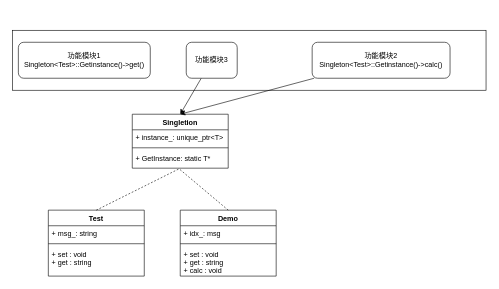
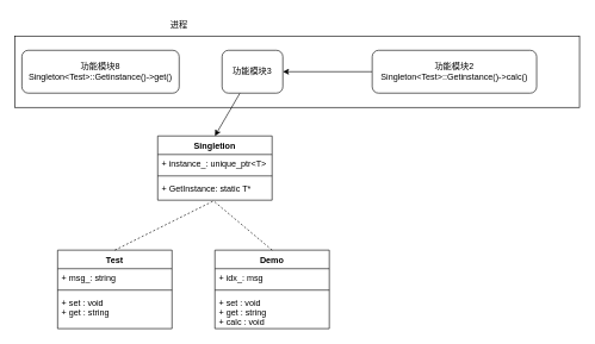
  <mxCell id="0" />
  <mxCell id="1" parent="0" />
  <mxCell id="2" value="Singletion" style="swimlane;fontStyle=1;align=center;verticalAlign=top;childLayout=stackLayout;horizontal=1;startSize=26;horizontalStack=0;resizeParent=1;resizeParentMax=0;resizeLast=0;collapsible=1;marginBottom=0;" parent="1" vertex="1"><mxGeometry x="220" y="190" width="160" height="90" as="geometry" /></mxCell>
  <mxCell id="3" value="+ instance_: unique_ptr&lt;T&gt;" style="text;strokeColor=none;fillColor=none;align=left;verticalAlign=top;spacingLeft=4;spacingRight=4;overflow=hidden;rotatable=0;points=[[0,0.5],[1,0.5]];portConstraint=eastwest;" parent="2" vertex="1"><mxGeometry y="26" width="160" height="26" as="geometry" /></mxCell>
  <mxCell id="4" value="" style="line;strokeWidth=1;fillColor=none;align=left;verticalAlign=middle;spacingTop=-1;spacingLeft=3;spacingRight=3;rotatable=0;labelPosition=right;points=[];portConstraint=eastwest;" parent="2" vertex="1"><mxGeometry y="52" width="160" height="8" as="geometry" /></mxCell>
  <mxCell id="5" value="+ GetInstance: static T*" style="text;strokeColor=none;fillColor=none;align=left;verticalAlign=top;spacingLeft=4;spacingRight=4;overflow=hidden;rotatable=0;points=[[0,0.5],[1,0.5]];portConstraint=eastwest;" parent="2" vertex="1"><mxGeometry y="60" width="160" height="30" as="geometry" /></mxCell>
  <mxCell id="6" value="" style="rounded=0;whiteSpace=wrap;html=1;" parent="1" vertex="1"><mxGeometry x="20" y="50" width="790" height="100" as="geometry" /></mxCell>
- <mxCell id="8" value="功能模块1&lt;br&gt;Singleton&amp;lt;Test&amp;gt;::Getinstance()-&amp;gt;get()" style="rounded=1;whiteSpace=wrap;html=1;" parent="1" vertex="1"><mxGeometry x="30" y="70" width="220" height="60" as="geometry" /></mxCell>
- <mxCell id="9" style="rounded=0;orthogonalLoop=1;jettySize=auto;html=1;entryX=0.5;entryY=0;entryDx=0;entryDy=0;" parent="1" source="10" target="2" edge="1"><mxGeometry relative="1" as="geometry"><mxPoint x="250" y="170" as="targetPoint" /></mxGeometry></mxCell>
+ <mxCell id="7" value="进程" style="text;html=1;strokeColor=none;fillColor=none;align=center;verticalAlign=middle;whiteSpace=wrap;rounded=0;" parent="1" vertex="1"><mxGeometry x="220" y="20" width="60" height="30" as="geometry" /></mxCell>
+ <mxCell id="8" value="功能模块8&lt;br&gt;Singleton&amp;lt;Test&amp;gt;::Getinstance()-&amp;gt;get()" style="rounded=1;whiteSpace=wrap;html=1;" parent="1" vertex="1"><mxGeometry x="30" y="70" width="220" height="60" as="geometry" /></mxCell>
+ <mxCell id="9" style="rounded=0;orthogonalLoop=1;jettySize=auto;html=1;" parent="1" source="10" target="12" edge="1"><mxGeometry relative="1" as="geometry"><mxPoint x="250" y="170" as="targetPoint" /></mxGeometry></mxCell>
  <mxCell id="10" value="功能模块2&lt;br&gt;Singleton&amp;lt;Test&amp;gt;::Getinstance()-&amp;gt;calc()" style="rounded=1;whiteSpace=wrap;html=1;" parent="1" vertex="1"><mxGeometry x="520" y="70" width="230" height="60" as="geometry" /></mxCell>
  <mxCell id="11" style="edgeStyle=none;rounded=0;orthogonalLoop=1;jettySize=auto;html=1;entryX=0.5;entryY=0;entryDx=0;entryDy=0;" parent="1" source="12" target="2" edge="1"><mxGeometry relative="1" as="geometry" /></mxCell>
  <mxCell id="12" value="功能模块3" style="rounded=1;whiteSpace=wrap;html=1;" parent="1" vertex="1"><mxGeometry x="310" y="70" width="85" height="60" as="geometry" /></mxCell>
  <mxCell id="13" value="Test" style="swimlane;fontStyle=1;align=center;verticalAlign=top;childLayout=stackLayout;horizontal=1;startSize=26;horizontalStack=0;resizeParent=1;resizeParentMax=0;resizeLast=0;collapsible=1;marginBottom=0;" parent="1" vertex="1"><mxGeometry x="80" y="350" width="160" height="110" as="geometry" /></mxCell>
  <mxCell id="14" value="+ msg_: string" style="text;strokeColor=none;fillColor=none;align=left;verticalAlign=top;spacingLeft=4;spacingRight=4;overflow=hidden;rotatable=0;points=[[0,0.5],[1,0.5]];portConstraint=eastwest;" parent="13" vertex="1"><mxGeometry y="26" width="160" height="26" as="geometry" /></mxCell>
  <mxCell id="15" value="" style="line;strokeWidth=1;fillColor=none;align=left;verticalAlign=middle;spacingTop=-1;spacingLeft=3;spacingRight=3;rotatable=0;labelPosition=right;points=[];portConstraint=eastwest;" parent="13" vertex="1"><mxGeometry y="52" width="160" height="8" as="geometry" /></mxCell>
  <mxCell id="16" value="+ set : void&#10;+ get : string" style="text;strokeColor=none;fillColor=none;align=left;verticalAlign=top;spacingLeft=4;spacingRight=4;overflow=hidden;rotatable=0;points=[[0,0.5],[1,0.5]];portConstraint=eastwest;" parent="13" vertex="1"><mxGeometry y="60" width="160" height="50" as="geometry" /></mxCell>
  <mxCell id="17" value="Demo" style="swimlane;fontStyle=1;align=center;verticalAlign=top;childLayout=stackLayout;horizontal=1;startSize=26;horizontalStack=0;resizeParent=1;resizeParentMax=0;resizeLast=0;collapsible=1;marginBottom=0;" parent="1" vertex="1"><mxGeometry x="300" y="350" width="160" height="110" as="geometry" /></mxCell>
  <mxCell id="18" value="+ idx_: msg" style="text;strokeColor=none;fillColor=none;align=left;verticalAlign=top;spacingLeft=4;spacingRight=4;overflow=hidden;rotatable=0;points=[[0,0.5],[1,0.5]];portConstraint=eastwest;" parent="17" vertex="1"><mxGeometry y="26" width="160" height="26" as="geometry" /></mxCell>
  <mxCell id="19" value="" style="line;strokeWidth=1;fillColor=none;align=left;verticalAlign=middle;spacingTop=-1;spacingLeft=3;spacingRight=3;rotatable=0;labelPosition=right;points=[];portConstraint=eastwest;" parent="17" vertex="1"><mxGeometry y="52" width="160" height="8" as="geometry" /></mxCell>
  <mxCell id="20" value="+ set : void&#10;+ get : string&#10;+ calc : void" style="text;strokeColor=none;fillColor=none;align=left;verticalAlign=top;spacingLeft=4;spacingRight=4;overflow=hidden;rotatable=0;points=[[0,0.5],[1,0.5]];portConstraint=eastwest;" parent="17" vertex="1"><mxGeometry y="60" width="160" height="50" as="geometry" /></mxCell>
  <mxCell id="21" value="" style="endArrow=none;dashed=1;html=1;rounded=0;exitX=0.5;exitY=0;exitDx=0;exitDy=0;entryX=0.496;entryY=1.014;entryDx=0;entryDy=0;entryPerimeter=0;" parent="1" source="13" target="5" edge="1"><mxGeometry width="50" height="50" relative="1" as="geometry"><mxPoint x="270" y="330" as="sourcePoint" /><mxPoint x="320" y="280" as="targetPoint" /></mxGeometry></mxCell>
  <mxCell id="22" value="" style="endArrow=none;dashed=1;html=1;rounded=0;exitX=0.5;exitY=0;exitDx=0;exitDy=0;entryX=0.488;entryY=1.034;entryDx=0;entryDy=0;entryPerimeter=0;" parent="1" source="17" target="5" edge="1"><mxGeometry width="50" height="50" relative="1" as="geometry"><mxPoint x="170" y="360" as="sourcePoint" /><mxPoint x="309.36" y="290.42" as="targetPoint" /></mxGeometry></mxCell>
